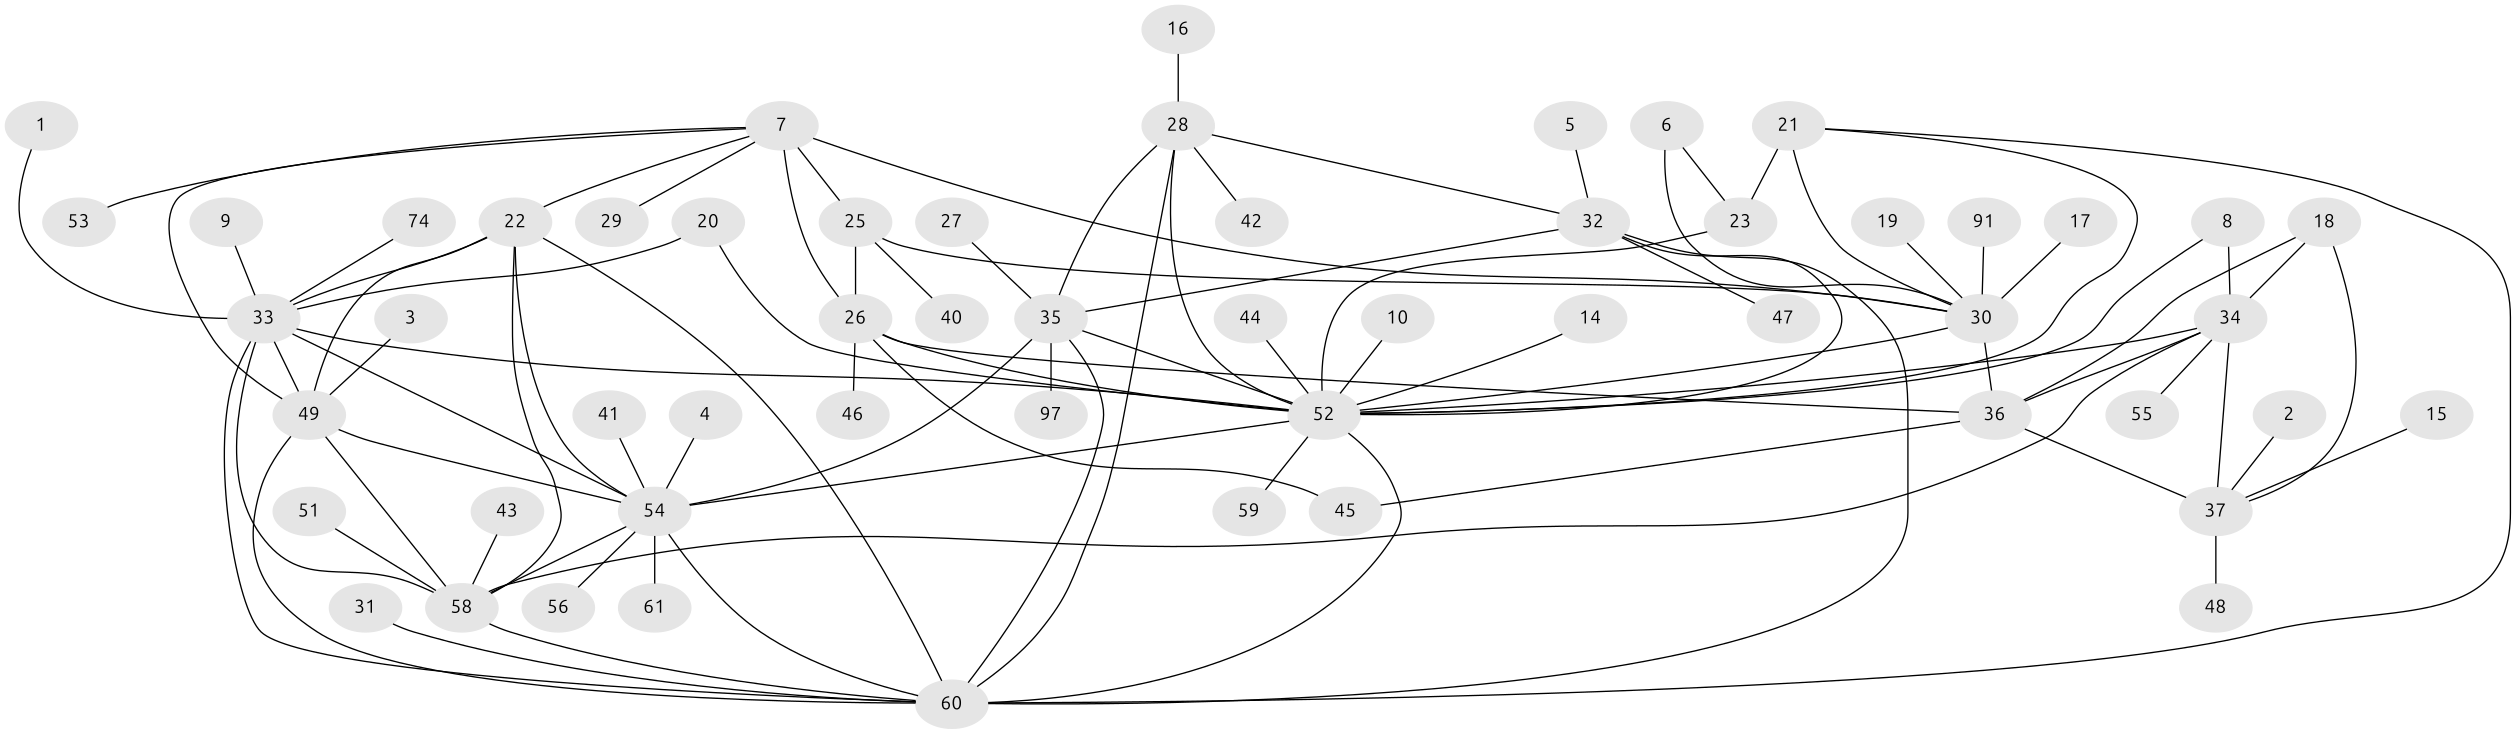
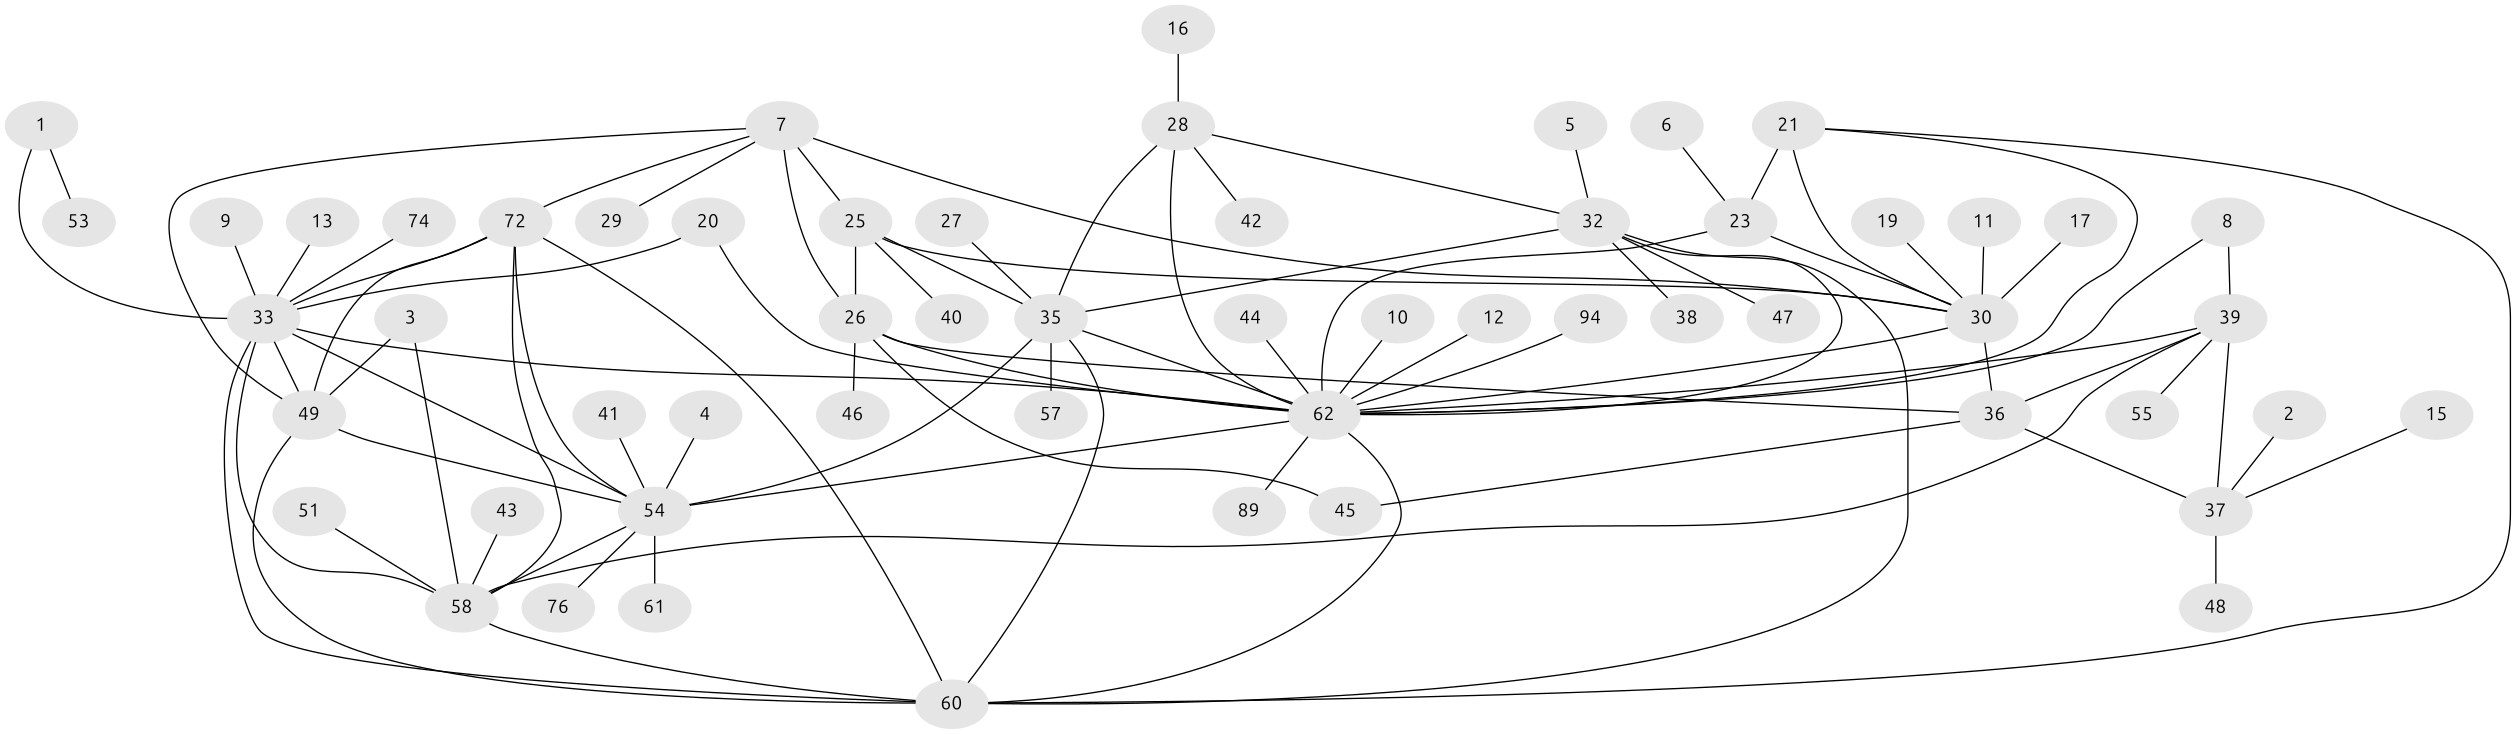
  graph {
    fontname=Ubuntu
    node [color=gray90 fontname=Ubuntu style=filled]
    edge [fontname=Ubuntu weight=1.0]
    1
    33
    49
    54
-   52
+   52 [label=62]
    60
    58
    2
    37
    48
    3
    4
-   56
+   56 [label=76]
    61
    5
    32
    35
+   38
    47
    6
    23
    30
    7
-   22
+   22 [label=72]
    25
    26
    29
    53
    40
    36
    45
    46
    8
-   34
+   34 [label=39]
    55
-   59
+   59 [label=89]
    9
    10
-   11 [label=91]
-   14
+   11
+   12
+   13
+   14 [label=94]
    15
    16
    28
    42
    17
-   18
    19
    20
    21
    n52 [label=74]
-   57 [label=97]
+   57
    27
-   31
    41
    43
    44
    51
    1 -- 33
    33 -- 49
    33 -- 54
    33 -- 52
    33 -- 60
    33 -- 58
    49 -- 54
    49 -- 60
-   49 -- 58
-   54 -- 60
+   3 -- 58
    54 -- 58
    54 -- 56
    54 -- 61
    52 -- 54 [weight=2.0]
    52 -- 60 [weight=2.0]
    52 -- 59
    58 -- 60
    2 -- 37
    37 -- 48
    3 -- 49
    4 -- 54
    5 -- 32
    32 -- 52 [weight=2.0]
    32 -- 60
    32 -- 35
+   32 -- 38
    32 -- 47
    35 -- 54
    35 -- 52 [weight=2.0]
    35 -- 60
    35 -- 57
    6 -- 23
    23 -- 52 [weight=3.0]
-   6 -- 30 [weight=3.0]
+   23 -- 30 [weight=3.0]
    30 -- 52
    30 -- 36
    7 -- 49
    7 -- 30
    7 -- 22
    7 -- 25 [weight=4.0]
    7 -- 26 [weight=4.0]
    7 -- 29
-   7 -- 53
+   1 -- 53
    22 -- 33
    22 -- 49
    22 -- 54
    22 -- 60
    22 -- 58
+   25 -- 35
    25 -- 30
    25 -- 26 [weight=4.0]
    25 -- 40
    26 -- 52 [weight=2.0]
    26 -- 36
    26 -- 45
    26 -- 46
    36 -- 37 [weight=2.0]
    36 -- 45
    8 -- 52
    8 -- 34
    34 -- 52
    34 -- 58
    34 -- 37 [weight=2.0]
    34 -- 36 [weight=4.0]
    34 -- 55
    9 -- 33
    10 -- 52
    11 -- 30
+   12 -- 52
+   13 -- 33
    14 -- 52
    15 -- 37
    16 -- 28
    28 -- 52 [weight=2.0]
-   28 -- 60
    28 -- 32
    28 -- 35
    28 -- 42
    17 -- 30
-   18 -- 37
-   18 -- 36 [weight=2.0]
-   18 -- 34 [weight=2.0]
    19 -- 30
    20 -- 33
    20 -- 52
    21 -- 52
    21 -- 60
    21 -- 23 [weight=3.0]
    21 -- 30
    n52 -- 33
    27 -- 35
-   31 -- 60
    41 -- 54
    43 -- 58
    44 -- 52
    51 -- 58
  }
